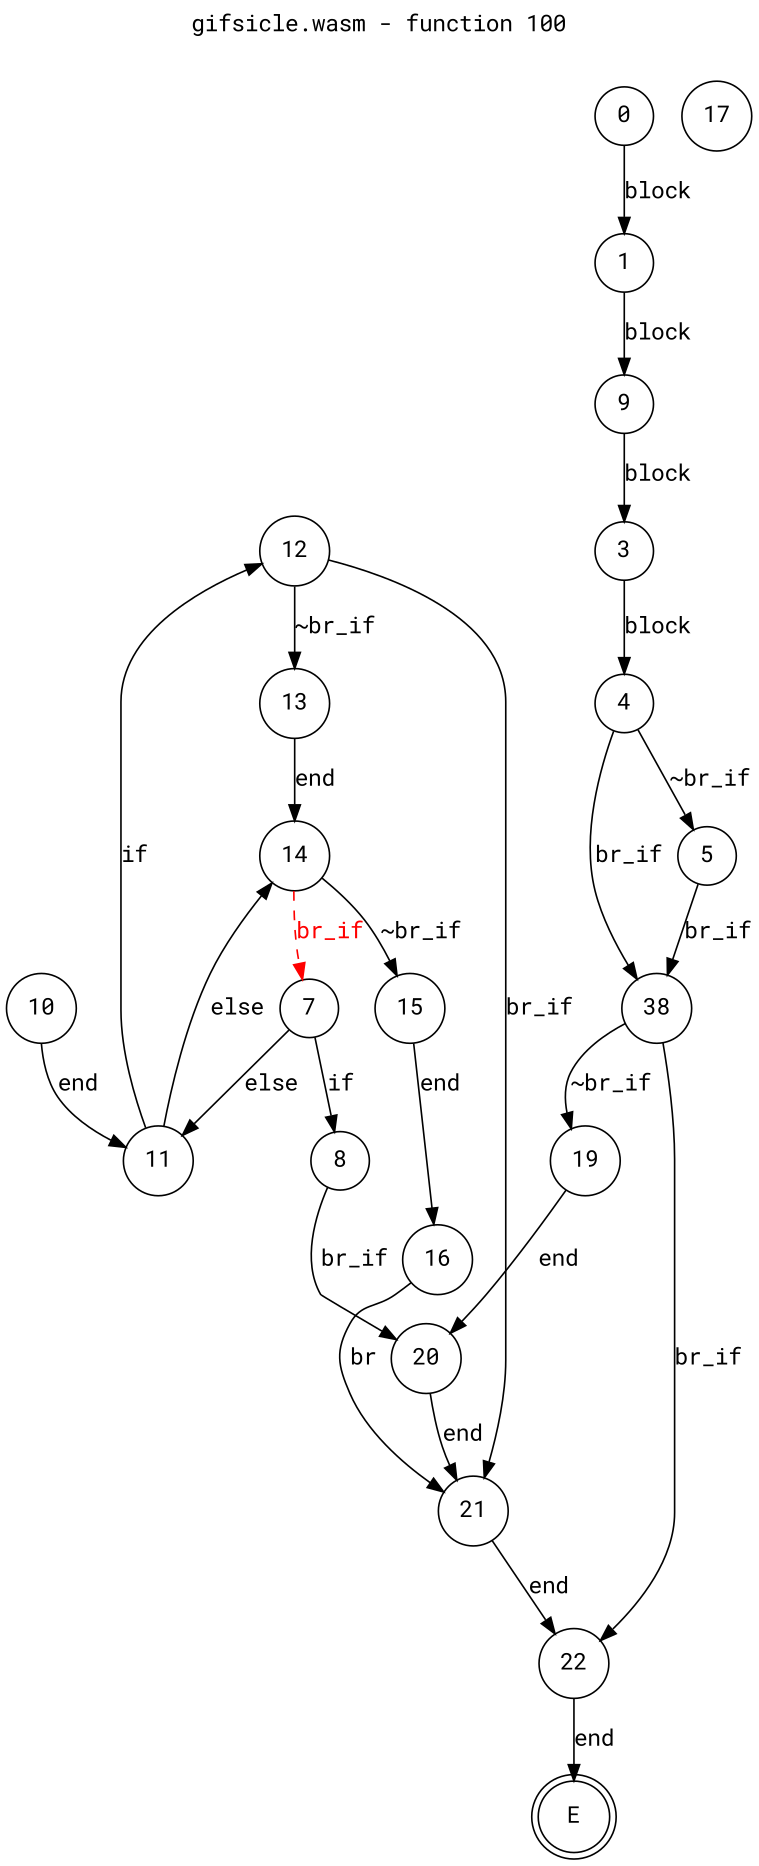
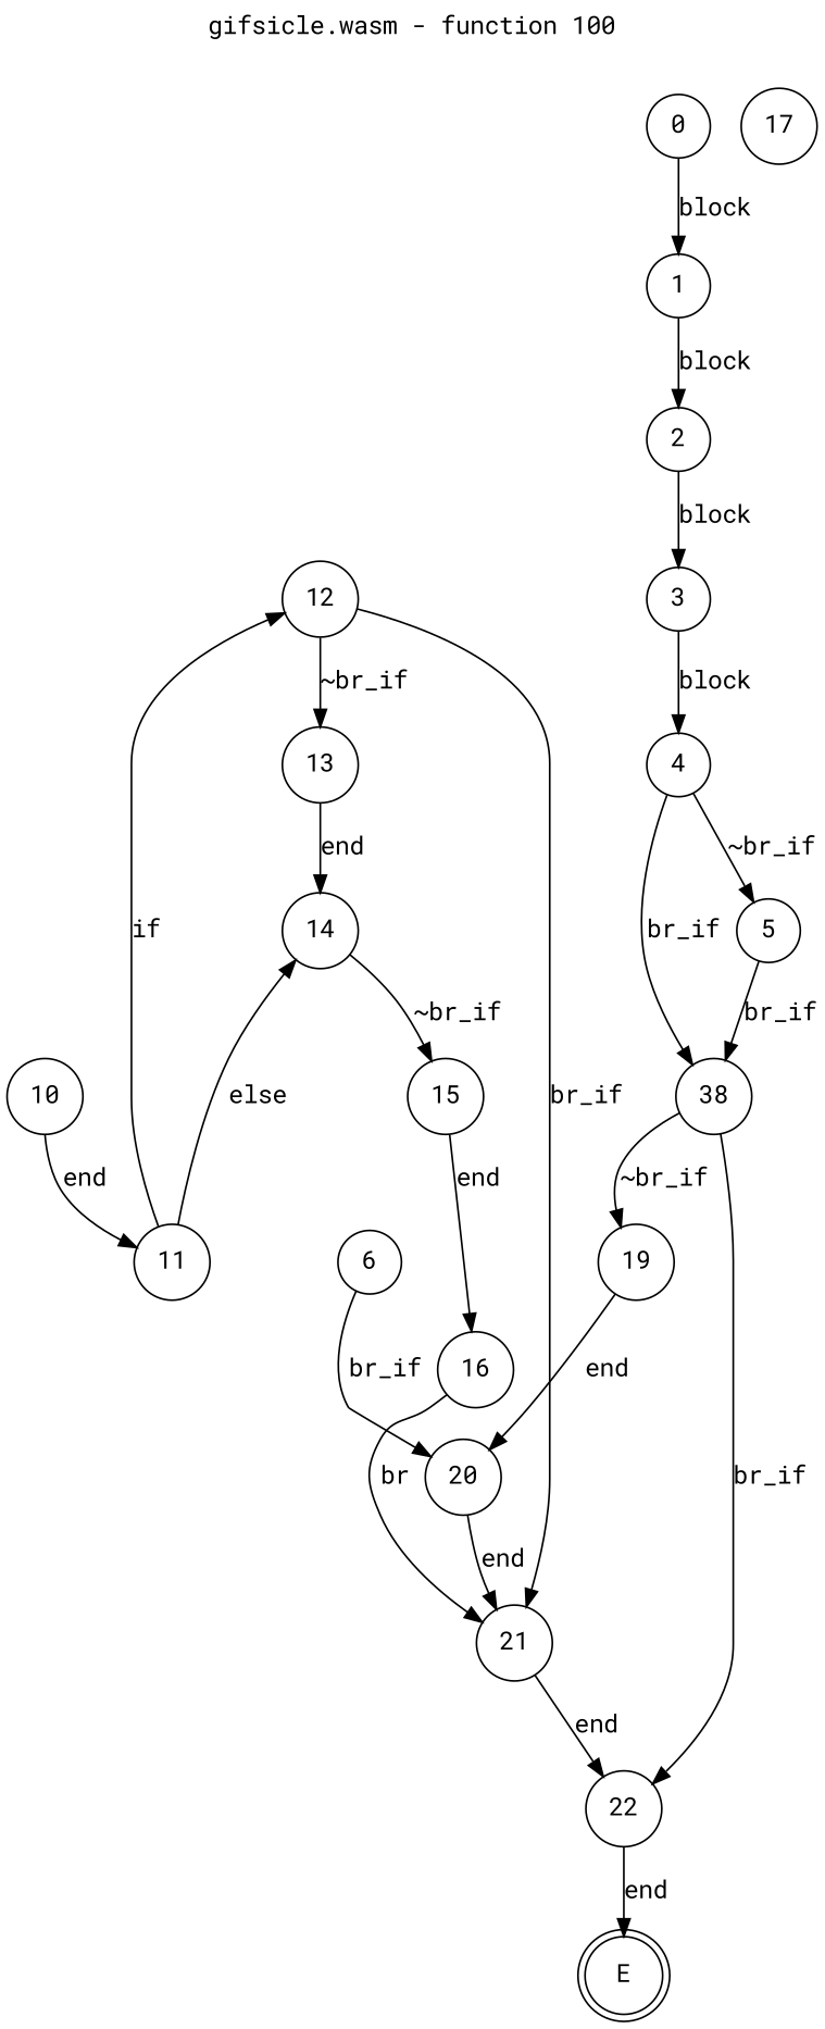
  digraph {
    fontname="Roboto Mono"
    label="gifsicle.wasm - function 100"
    labelfontcolor=black
    labelfontname=Helvetica
    labelfontsize=16
    labelloc=t
    node [fontname="Roboto Mono" shape=circle fontcolor=black]
    edge [fontname="Roboto Mono"]
    E [shape=doublecircle fontcolor=""]
    n2 [label=0]
    n3 [label=1]
-   n4 [label=9]
+   n4 [label=2]
    n5 [label=3]
    n6 [label=4]
    n7 [label=5]
    n8 [label=38]
    n9 [label=19]
    n10 [label=22]
-   n11 [label=7]
-   n12 [label=8]
+   n12 [label=6]
    n13 [label=11]
    n14 [label=20]
    n15 [label=12]
    n16 [label=14]
    n17 [label=21]
    n18 [label=10]
    n19 [label=13]
    n20 [label=15]
    n21 [label=16]
    n22 [label=17]
    n2 -> n3 [label=block]
    n3 -> n4 [label=block]
    n4 -> n5 [label=block]
    n5 -> n6 [label=block]
    n6 -> n7 [label="~br_if"]
    n6 -> n8 [label=br_if]
    n7 -> n8 [label=br_if]
    n8 -> n9 [label="~br_if"]
    n8 -> n10 [label=br_if]
    n9 -> n14 [label=end]
    n10 -> E [label=end]
-   n11 -> n12 [label=if]
-   n11 -> n13 [label=else]
    n12 -> n14 [label=br_if]
    n13 -> n15 [label=if]
    n13 -> n16 [label=else]
    n14 -> n17 [label=end]
    n15 -> n17 [label=br_if]
    n15 -> n19 [label="~br_if"]
-   n16 -> n11 [color=red fontcolor=red label=br_if style=dashed]
    n16 -> n20 [label="~br_if"]
    n17 -> n10 [label=end]
    n18 -> n13 [label=end]
    n19 -> n16 [label=end]
    n20 -> n21 [label=end]
    n21 -> n17 [label=br]
  }
